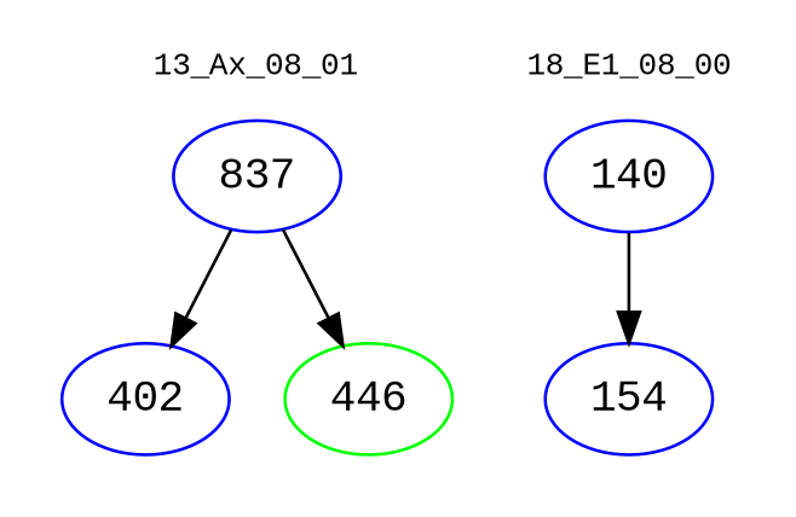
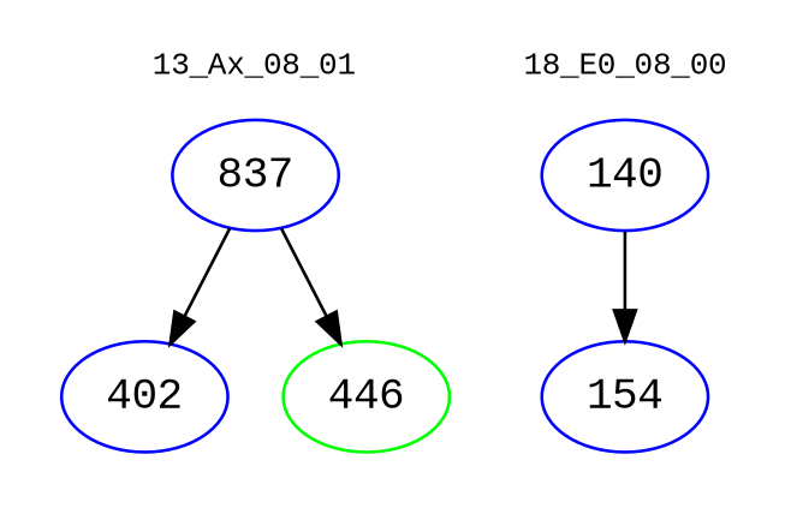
  digraph {
    fontname="Liberation Mono"
    node [color=blue fontname="Liberation Mono"]
    edge [color=black fontname="Liberation Mono"]
    n1 [label=837]
    n2 [label=402]
    n3 [color=green label=446]
    n4 [label=140]
    n5 [label=154]
    subgraph cluster_1 {
      color=white
      fontsize=10
      label="13_Ax_08_01"
      n1
      n2
      n3
    }
    subgraph cluster_2 {
      color=white
      fontsize=10
-     label="18_E1_08_00"
+     label="18_E0_08_00"
      n4
      n5
    }
    n1 -> n2
    n1 -> n3
    n4 -> n5
  }
